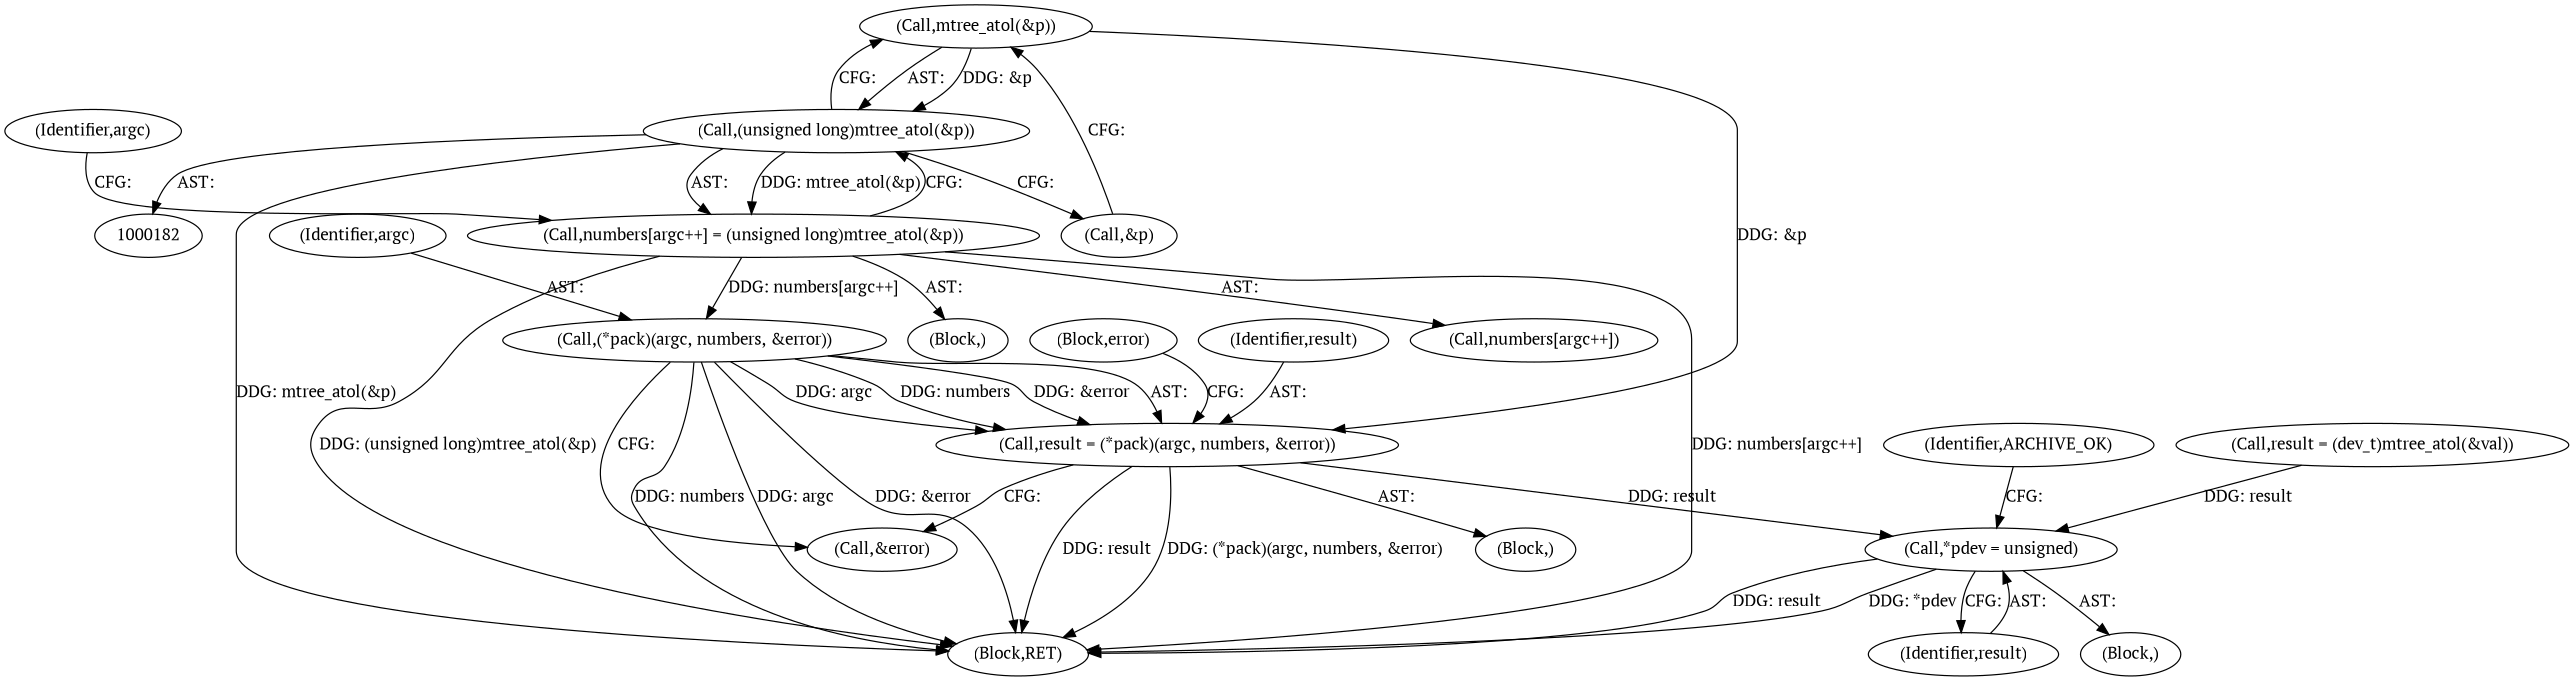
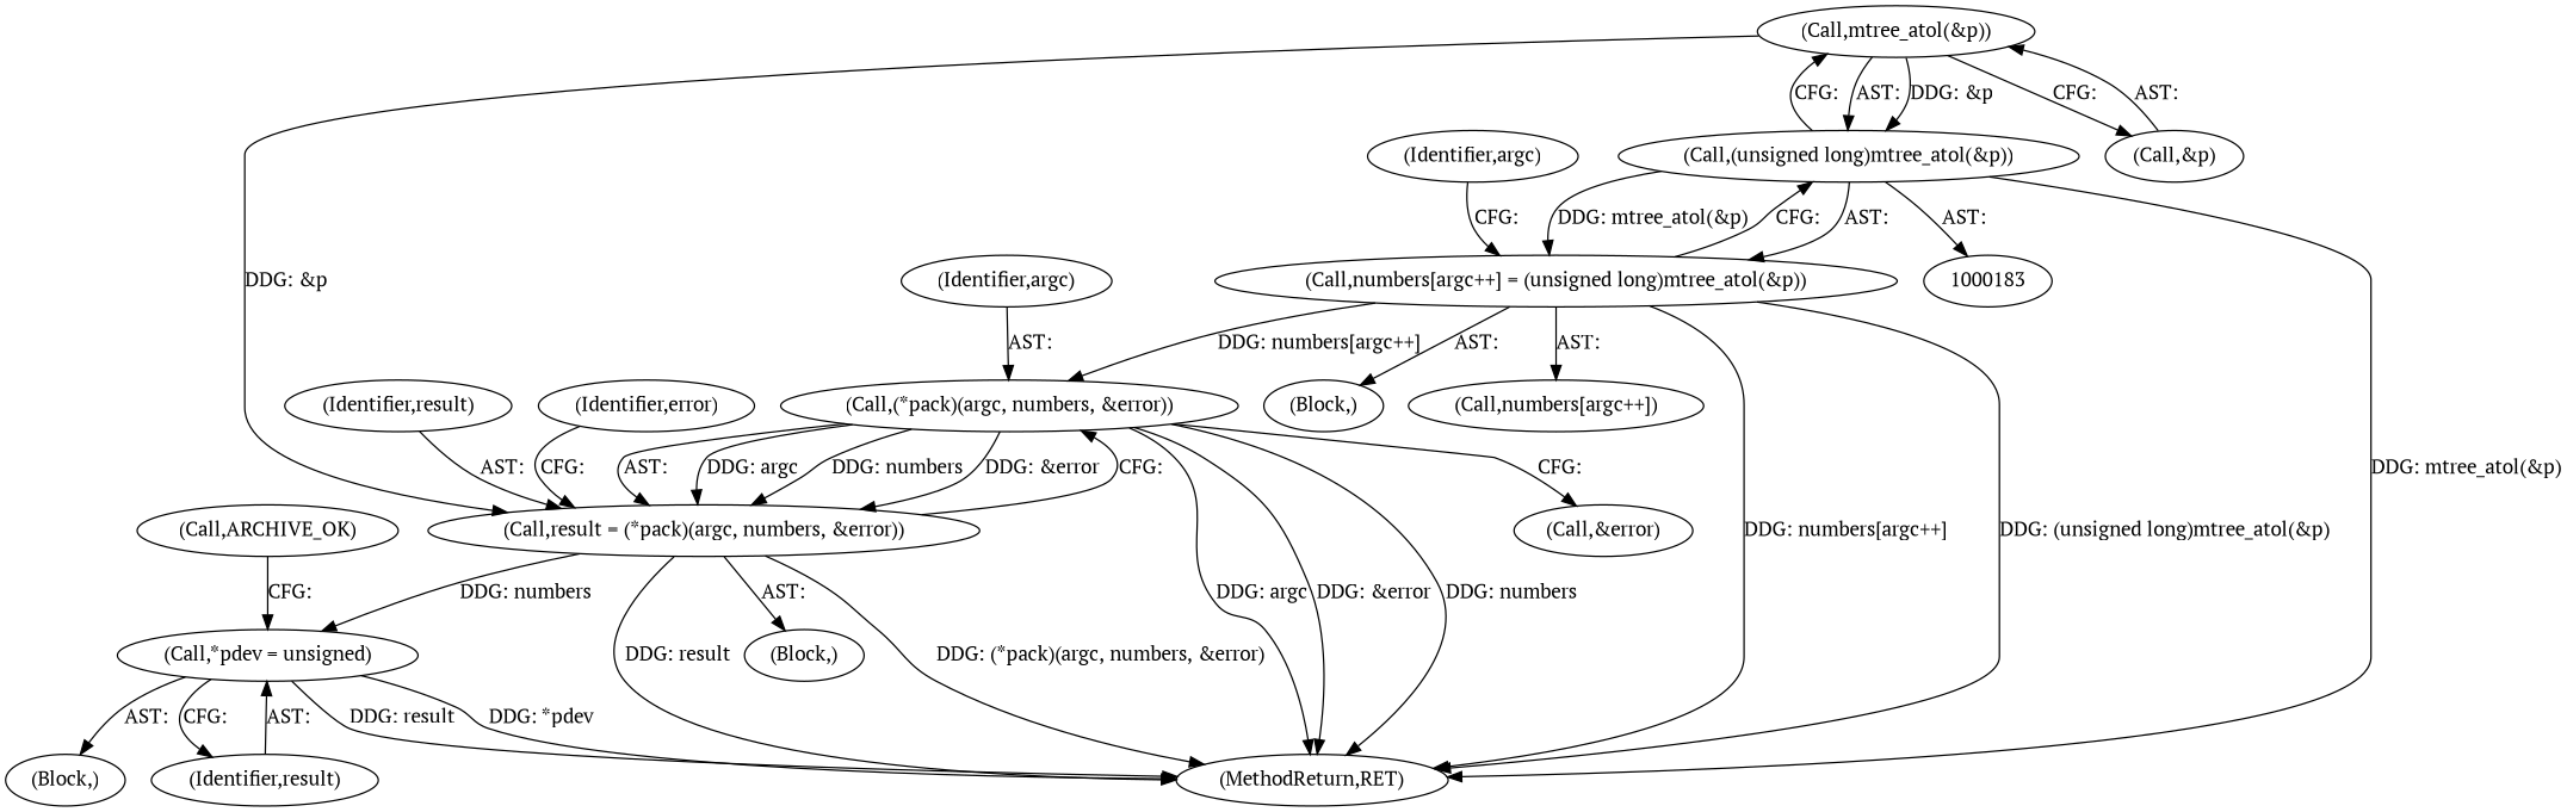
  digraph {
    fontname="PT Serif"
    node [fontname="PT Serif"]
    edge [fontname="PT Serif"]
    n1 [label="(Call,mtree_atol(&p))"]
    n2 [label="(Call,(unsigned long)mtree_atol(&p))"]
    n3 [label="(Call,&p)"]
    n4 [label="(Call,result = (*pack)(argc, numbers, &error))"]
-   n5 [label="(Block,RET)"]
+   n5 [label="(MethodReturn,RET)"]
    n6 [label="(Call,numbers[argc++] = (unsigned long)mtree_atol(&p))"]
-   1000183 [label=1000182]
+   1000183
    n8 [label="(Call,(*pack)(argc, numbers, &error))"]
    n9 [label="(Block,)"]
    n10 [label="(Call,numbers[argc++])"]
    n11 [label="(Call,&error)"]
    n12 [label="(Call,*pdev = unsigned)"]
    n13 [label="(Block,)"]
    n14 [label="(Identifier,result)"]
    n15 [label="(Block,)"]
-   n16 [label="(Block,error)"]
+   n16 [label="(Identifier,error)"]
    n17 [label="(Identifier,result)"]
    n18 [label="(Identifier,argc)"]
-   n19 [label="(Call,result = (dev_t)mtree_atol(&val))"]
    n20 [label="(Identifier,argc)"]
-   n21 [label="(Identifier,ARCHIVE_OK)"]
+   n21 [label="(Call,ARCHIVE_OK)"]
    n1 -> n2 [label="AST: "]
    n1 -> n2 [label="DDG: &p"]
-   n2 -> n3 [label="CFG: "]
+   n1 -> n3 [label="CFG: "]
    n1 -> n4 [label="DDG: &p"]
    n2 -> n1 [label="CFG: "]
    n2 -> n5 [label="DDG: mtree_atol(&p)"]
    n2 -> n6 [label="AST: "]
    n2 -> n6 [label="DDG: mtree_atol(&p)"]
    n2 -> 1000183 [label="AST: "]
-   n3 -> n1 [label="CFG: "]
+   n3 -> n1 [label="AST: "]
    n4 -> n5 [label="DDG: result"]
    n4 -> n5 [label="DDG: (*pack)(argc, numbers, &error)"]
-   n4 -> n11 [label="CFG: "]
-   n4 -> n12 [label="DDG: result"]
+   n4 -> n8 [label="CFG: "]
+   n4 -> n12 [label="DDG: numbers"]
    n4 -> n13 [label="AST: "]
    n6 -> n2 [label="CFG: "]
    n6 -> n5 [label="DDG: (unsigned long)mtree_atol(&p)"]
    n6 -> n5 [label="DDG: numbers[argc++]"]
    n6 -> n8 [label="DDG: numbers[argc++]"]
    n6 -> n9 [label="AST: "]
    n6 -> n10 [label="AST: "]
    n8 -> n4 [label="AST: "]
    n8 -> n4 [label="DDG: argc"]
    n8 -> n4 [label="DDG: numbers"]
    n8 -> n4 [label="DDG: &error"]
    n8 -> n5 [label="DDG: argc"]
    n8 -> n5 [label="DDG: &error"]
    n8 -> n5 [label="DDG: numbers"]
    n8 -> n11 [label="CFG: "]
    n12 -> n5 [label="DDG: result"]
    n12 -> n5 [label="DDG: *pdev"]
    n12 -> n14 [label="CFG: "]
    n12 -> n15 [label="AST: "]
    n14 -> n12 [label="AST: "]
    n16 -> n4 [label="CFG: "]
    n17 -> n4 [label="AST: "]
    n18 -> n8 [label="AST: "]
-   n19 -> n12 [label="DDG: result"]
    n20 -> n6 [label="CFG: "]
    n21 -> n12 [label="CFG: "]
  }
